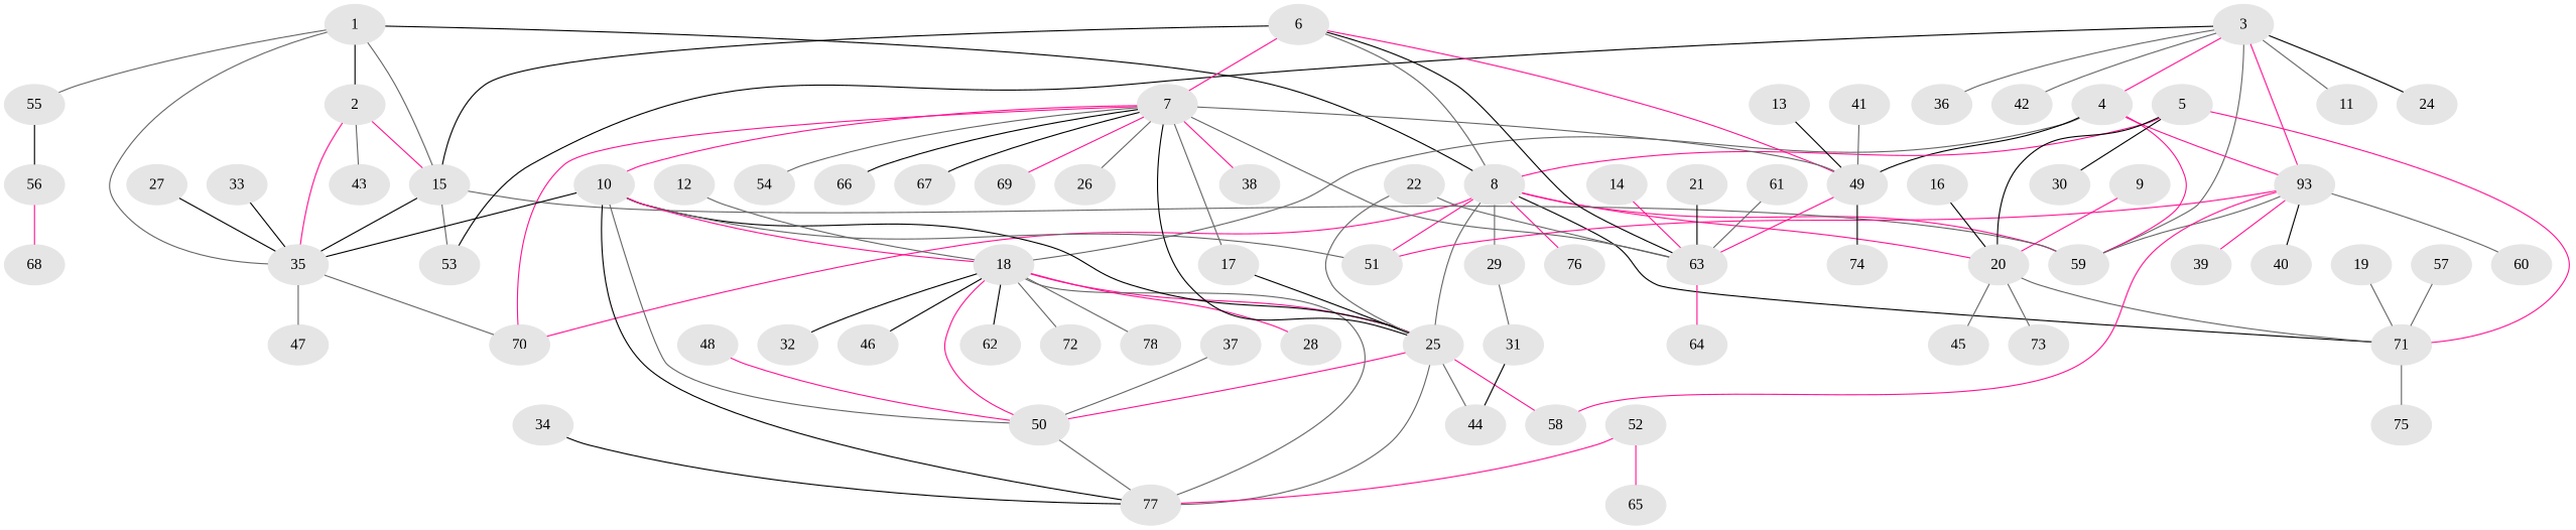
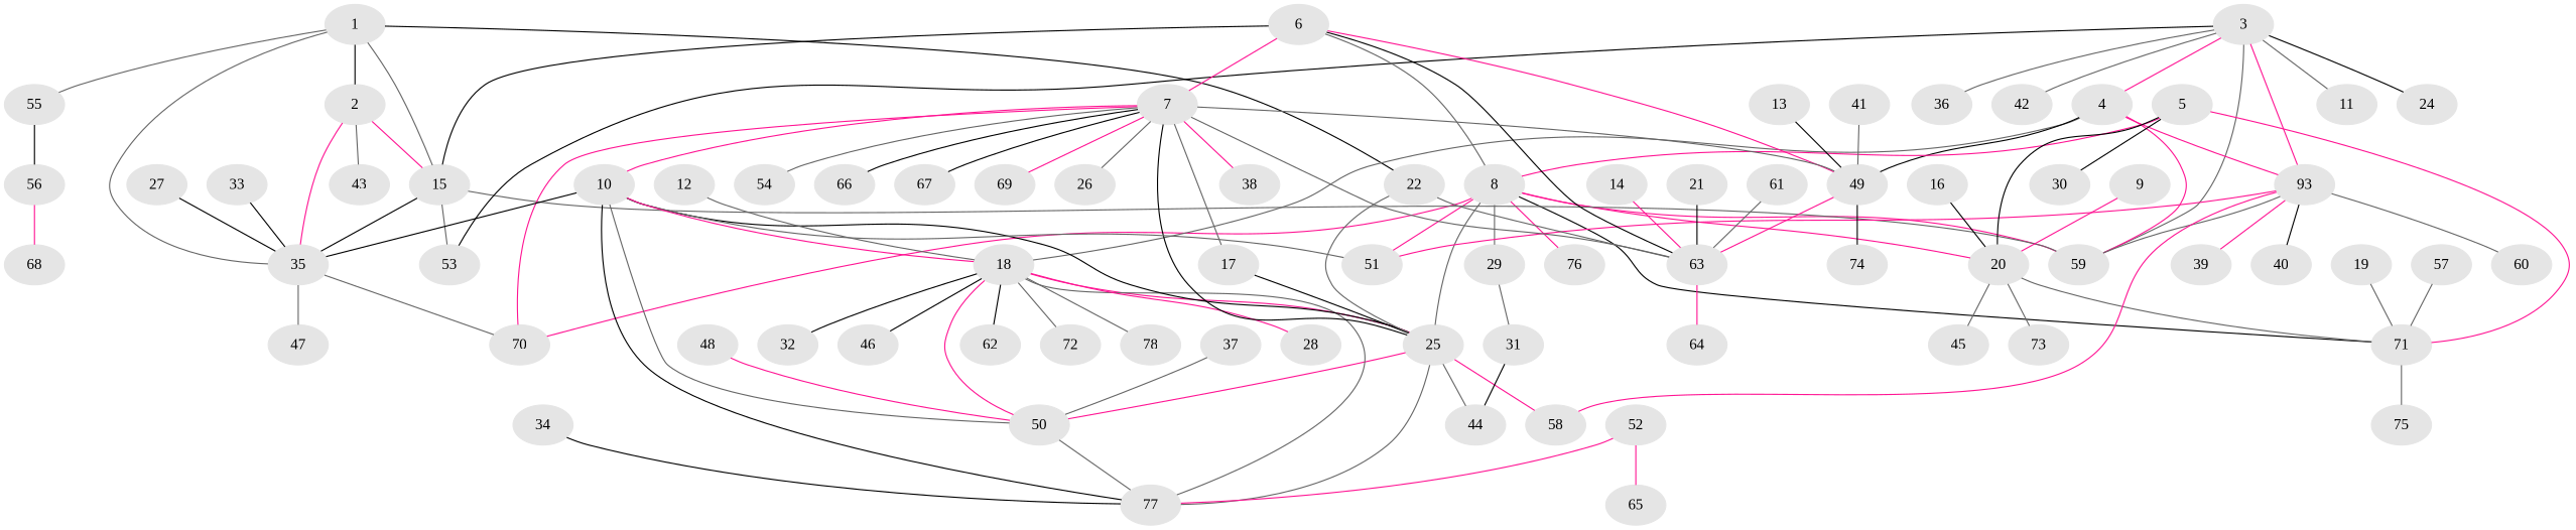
  graph {
    fontname="Liberation Serif"
    node [color=gray90 fontname="Liberation Serif" style=filled]
    edge [color=gray40 fontname="Liberation Serif" weight=1.0]
    1
    2
    8
    15
    35
    55
    43
    59
    20
    71
    25
    70
    29
    51
    76
    53
    47
    56
    3
    4
    11
    n22 [label=93]
    24
    36
    42
    18
    49
    39
    40
    58
    60
    50
    77
    28
    32
    46
    62
    72
    78
    63
    74
    5
    30
    45
    73
    75
    6
    7
    10
    17
    26
    38
    54
    66
    67
    69
    64
    44
    31
    9
    12
    13
    14
    16
    19
    21
    22
    27
    33
    34
    37
    41
    48
    52
    65
    68
    57
    61
    1 -- 2 [color=black weight=2.0]
-   1 -- 8 [color=black]
+   1 -- 22 [color=black]
    1 -- 15
    1 -- 35
    1 -- 55
    2 -- 15 [color=deeppink weight=2.0]
    2 -- 35 [color=deeppink weight=2.0]
    2 -- 43
    8 -- 59 [color=deeppink]
    8 -- 20 [color=deeppink]
    8 -- 71 [color=black]
    8 -- 25
    8 -- 70 [color=deeppink]
    8 -- 29
    8 -- 51 [color=deeppink]
    8 -- 76 [color=deeppink]
    15 -- 35 [color=black]
    15 -- 59
    15 -- 53
    35 -- 70
    35 -- 47
    55 -- 56 [color=black]
    20 -- 71
    20 -- 45
    20 -- 73
    71 -- 75
    25 -- 58 [color=deeppink]
    25 -- 50 [color=deeppink]
    25 -- 77
    25 -- 44
    29 -- 31
    56 -- 68 [color=deeppink]
    3 -- 59 [weight=2.0]
    3 -- 53 [color=black]
    3 -- 4 [color=deeppink weight=2.0]
    3 -- 11
    3 -- n22 [color=deeppink weight=2.0]
    3 -- 24 [color=black]
    3 -- 36
    3 -- 42
    4 -- 59 [color=deeppink]
    4 -- n22 [color=deeppink]
    4 -- 18
    4 -- 49 [color=black]
    n22 -- 59
    n22 -- 51 [color=deeppink]
    n22 -- 39 [color=deeppink]
    n22 -- 40 [color=black]
    n22 -- 58 [color=deeppink]
    n22 -- 60
    18 -- 25 [color=deeppink]
    18 -- 50 [color=deeppink]
    18 -- 77
    18 -- 28 [color=deeppink]
    18 -- 32 [color=black]
    18 -- 46 [color=black]
    18 -- 62 [color=black]
    18 -- 72
    18 -- 78
    49 -- 63 [color=deeppink]
    49 -- 74 [color=black]
    50 -- 77
    63 -- 64 [color=deeppink]
    5 -- 8 [color=deeppink weight=2.0]
    5 -- 20 [color=black weight=2.0]
    5 -- 71 [color=deeppink weight=2.0]
    5 -- 30 [color=black]
    6 -- 8
    6 -- 15 [color=black]
    6 -- 49 [color=deeppink]
    6 -- 63 [color=black]
    6 -- 7 [color=deeppink weight=2.0]
    7 -- 25 [color=black]
    7 -- 70 [color=deeppink]
    7 -- 49 [weight=2.0]
    7 -- 63 [weight=2.0]
    7 -- 10 [color=deeppink]
    7 -- 17
    7 -- 26
    7 -- 38 [color=deeppink]
    7 -- 54
    7 -- 66 [color=black]
    7 -- 67 [color=black]
    7 -- 69 [color=deeppink]
    10 -- 35 [color=black]
    10 -- 25 [color=black]
    10 -- 51
    10 -- 18 [color=deeppink]
    10 -- 50
    10 -- 77 [color=black]
    17 -- 25 [color=black]
    31 -- 44 [color=black]
    9 -- 20 [color=deeppink]
    12 -- 18
    13 -- 49 [color=black]
    14 -- 63 [color=deeppink]
    16 -- 20 [color=black]
    19 -- 71
    21 -- 63 [color=black]
    22 -- 25
    22 -- 63
    27 -- 35 [color=black]
    33 -- 35 [color=black]
    34 -- 77 [color=black]
    37 -- 50
    41 -- 49
    48 -- 50 [color=deeppink]
    52 -- 77 [color=deeppink]
    52 -- 65 [color=deeppink]
    57 -- 71
    61 -- 63
  }
